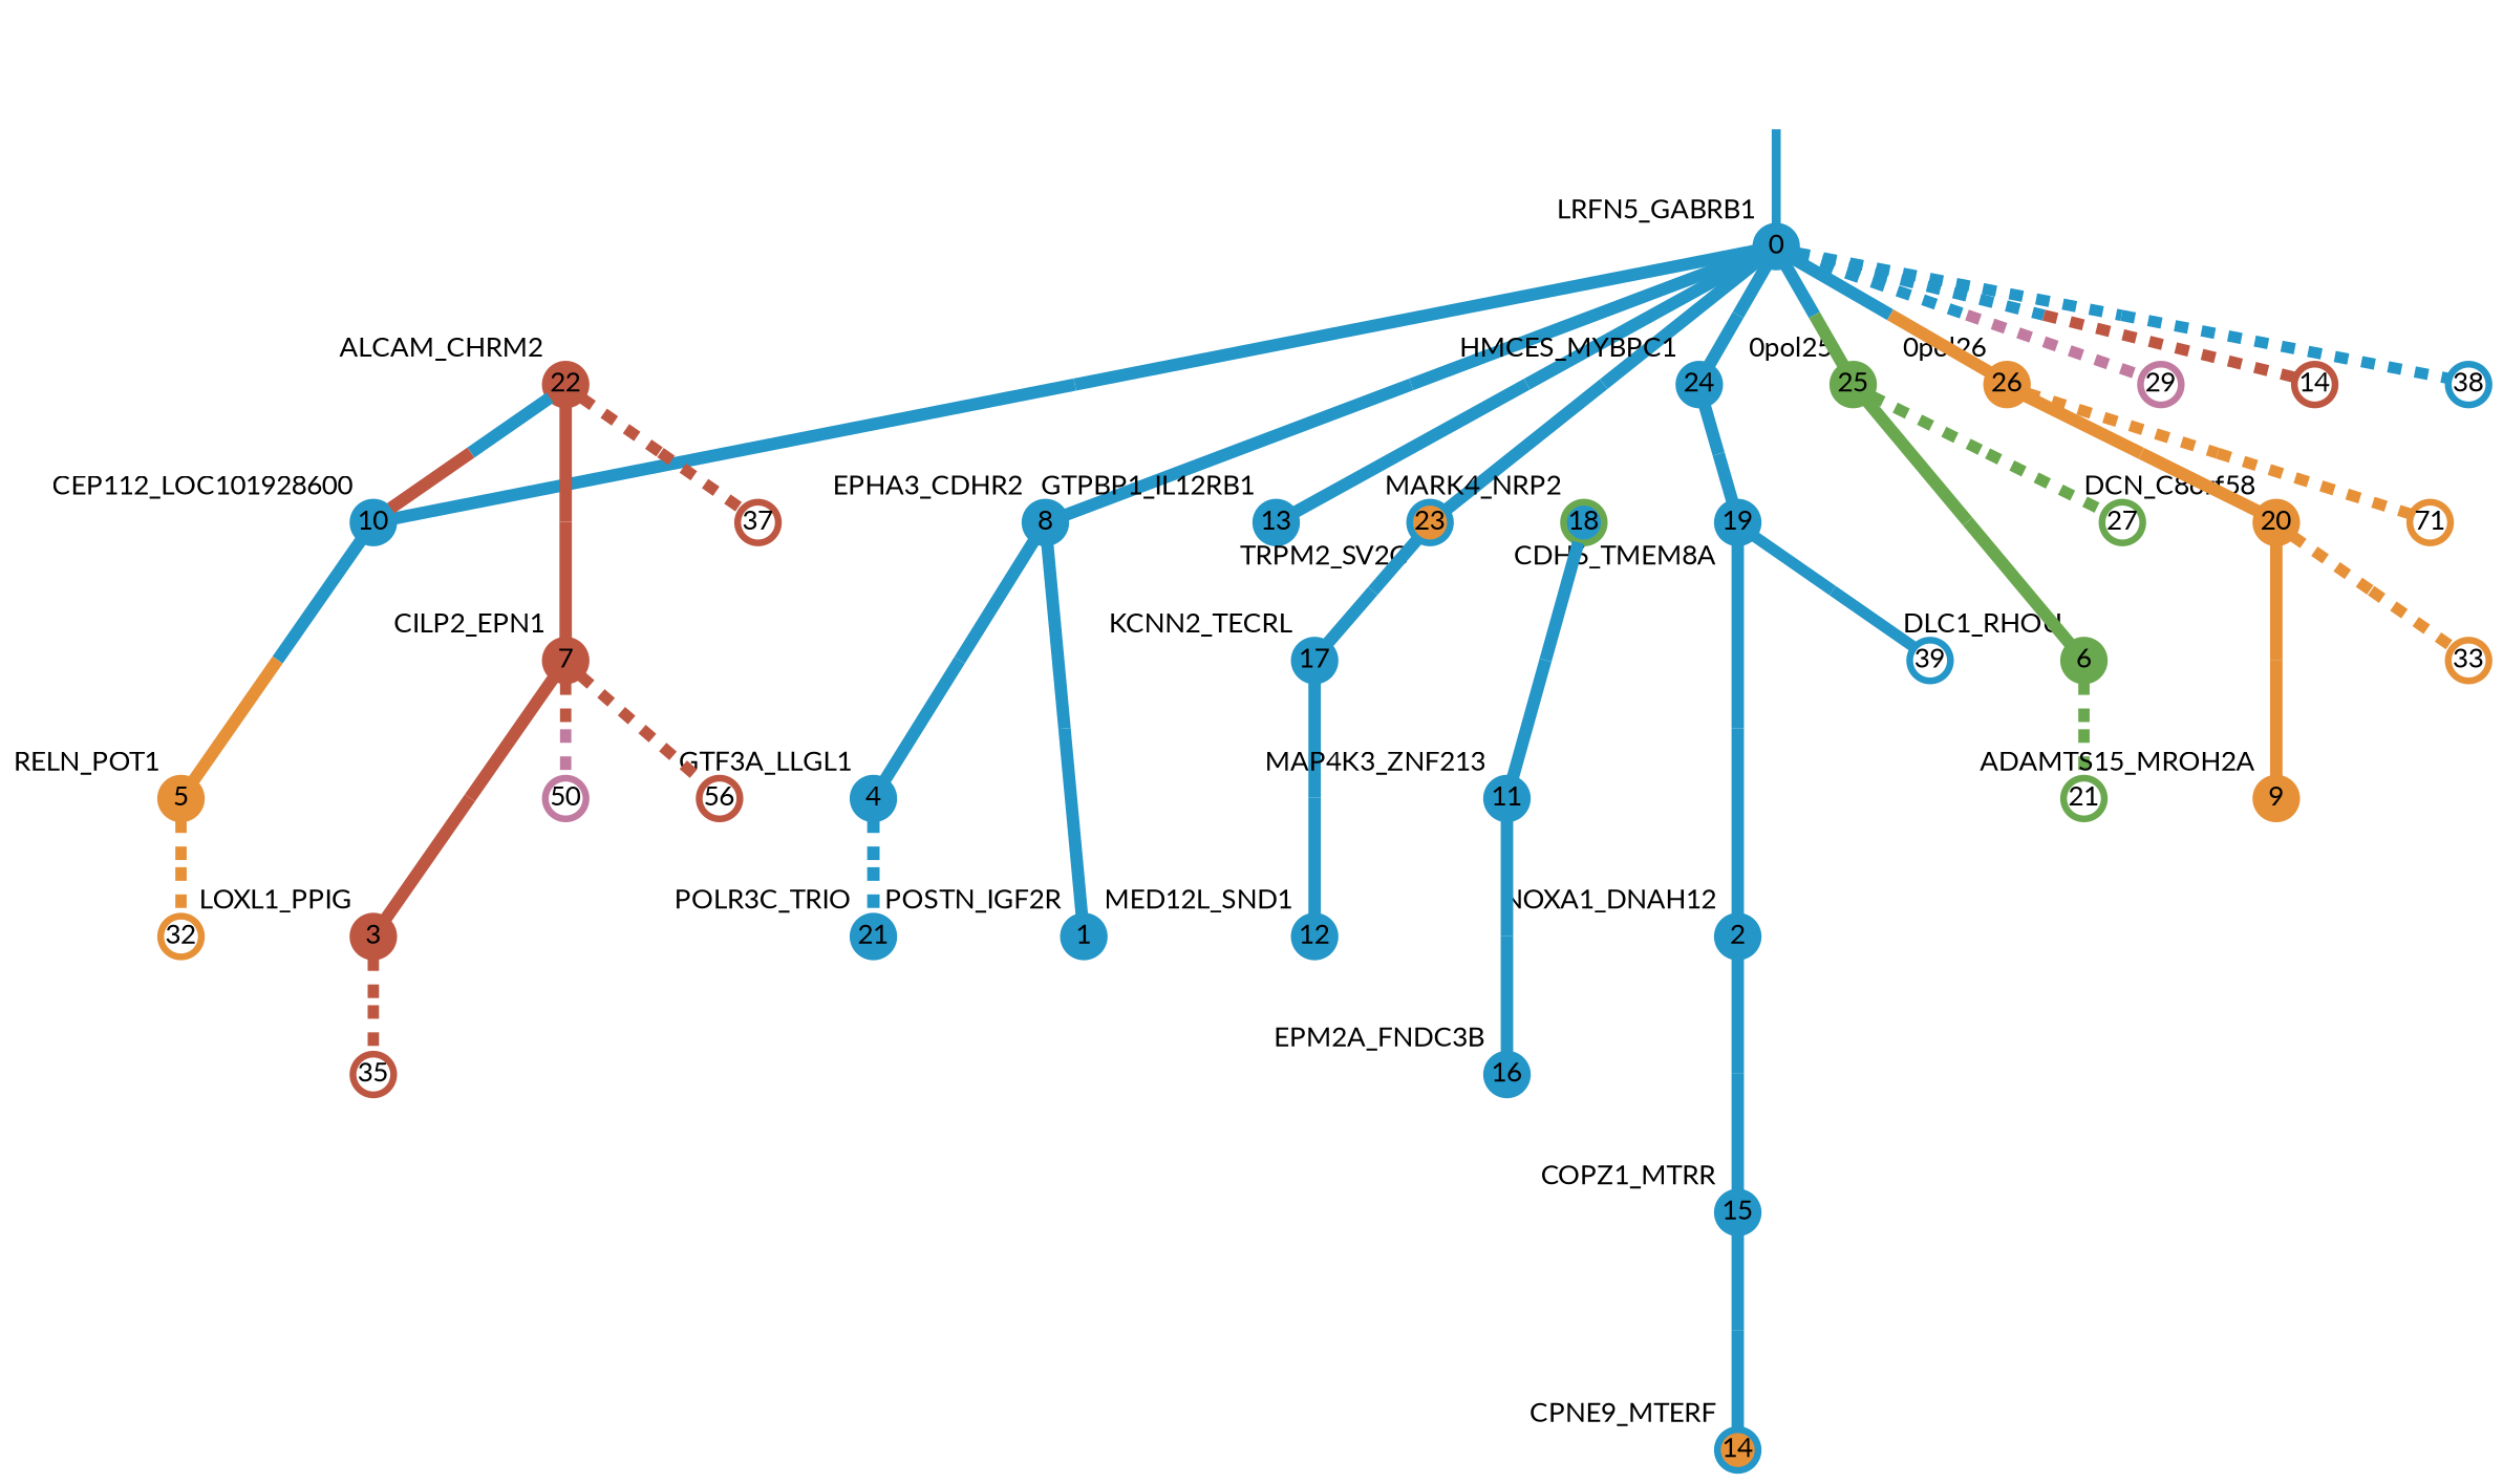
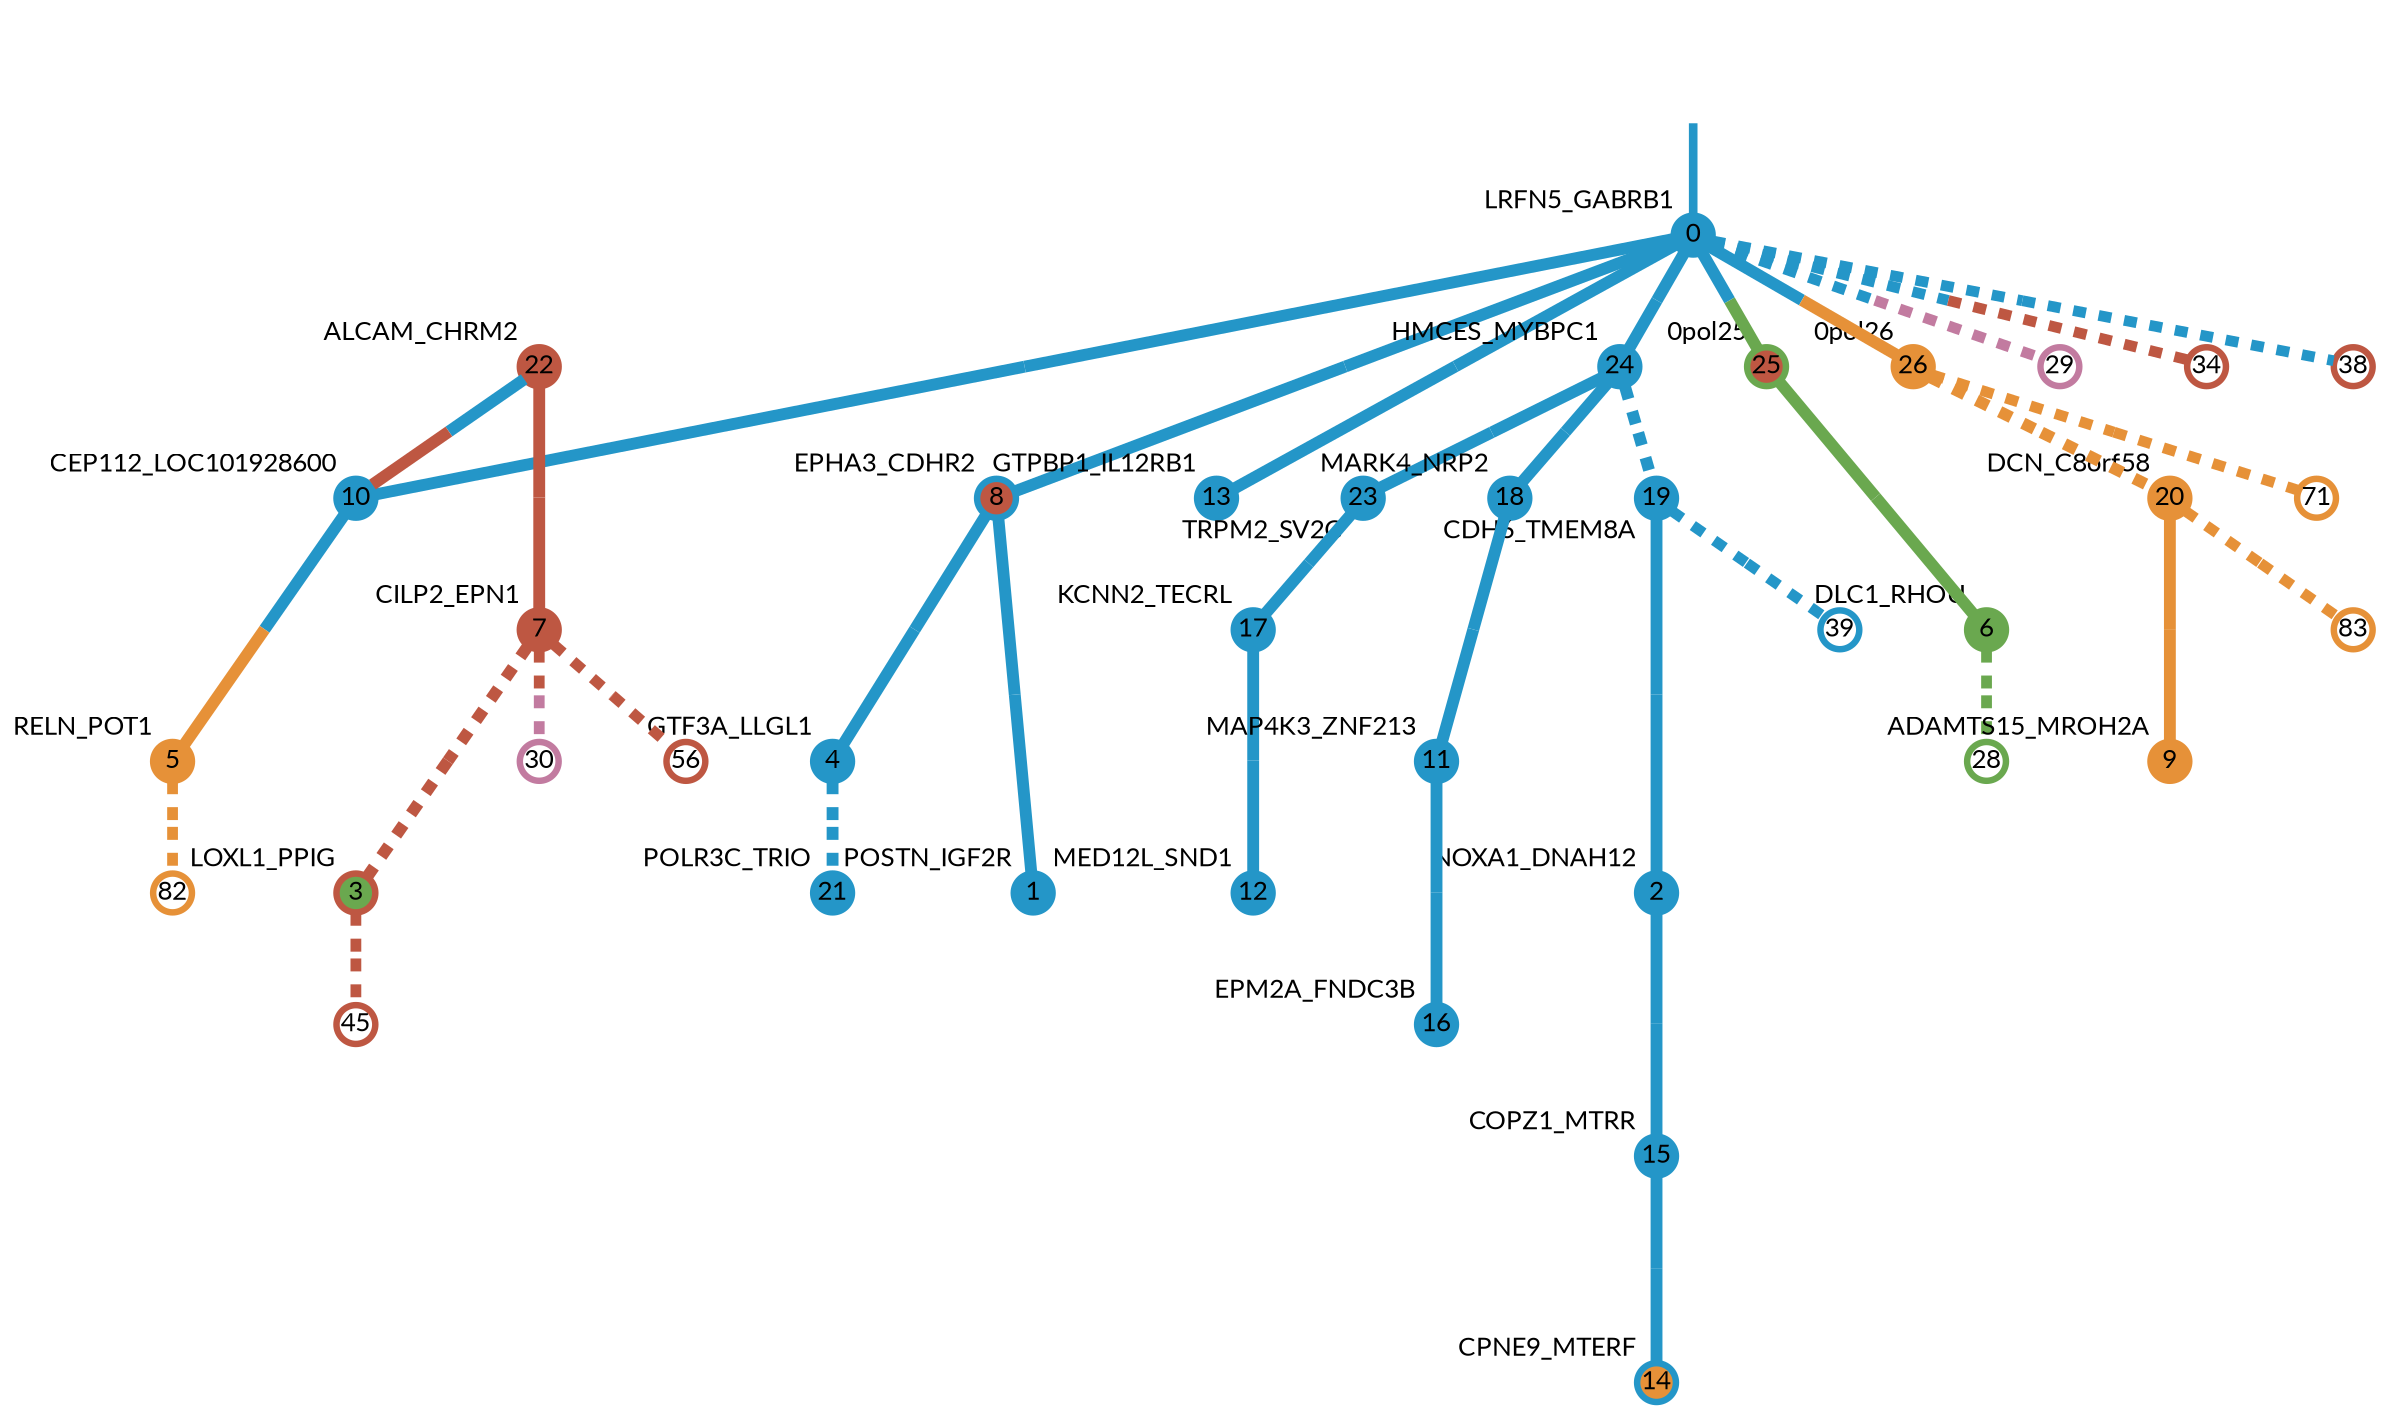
  strict digraph {
    forcelabels=true
    nodesep=0.7
    rankdir=TB
    ranksep=0.6
    splines=false
    node [color="#2496c8ff" fillcolor="#2496c8ff" fixedsize=true fontname=Lato fontsize="12pt" penwidth=3 shape=circle style=filled]
    edge [arrowsize=0 color="#2496c8ff;0.5:#2496c8ff" minlen=1.3571429252624512 penwidth=5.5 style=solid]
    0 [height=0.25 xlabel=LRFN5_GABRB1]
-   8 [height=0.25 xlabel=EPHA3_CDHR2]
+   8 [fillcolor="#be5742ff" height=0.25 xlabel=EPHA3_CDHR2]
    10 [height=0.25 xlabel=CEP112_LOC101928600]
    13 [height=0.25 xlabel=GTPBP1_IL12RB1]
-   23 [fillcolor="#e69138ff" height=0.25 xlabel=TRPM2_SV2C]
+   23 [height=0.25 xlabel=TRPM2_SV2C]
    24 [height=0.25 xlabel=HMCES_MYBPC1]
-   25 [color="#6aa84fff" fillcolor="#6aa84fff" height=0.25 xlabel="0pol25"]
+   25 [color="#6aa84fff" fillcolor="#be5742ff" height=0.25 xlabel="0pol25"]
    26 [color="#e69138ff" fillcolor="#e69138ff" height=0.25 xlabel="0pol26"]
    29 [color="#c27ba0ff" fillcolor="#c27ba0ff" height=0.25 style=solid]
-   34 [color="#be5742ff" fillcolor="#be5742ff" height=0.25 style=solid label=14]
-   38 [height=0.25 style=solid]
+   34 [color="#be5742ff" fillcolor="#be5742ff" height=0.25 style=solid]
+   38 [color="#be5742ff" height=0.25 style=solid]
    4 [height=0.25 xlabel=GTF3A_LLGL1]
    1 [height=0.25 xlabel=POSTN_IGF2R]
    5 [color="#e69138ff" fillcolor="#e69138ff" height=0.25 xlabel=RELN_POT1]
    17 [height=0.25 xlabel=KCNN2_TECRL]
-   18 [color="#6aa84fff" height=0.25 xlabel=MARK4_NRP2]
+   18 [height=0.25 xlabel=MARK4_NRP2]
    19 [height=0.25 xlabel=CDH6_TMEM8A]
    6 [color="#6aa84fff" fillcolor="#6aa84fff" height=0.25 xlabel=DLC1_RHOU]
-   27 [color="#6aa84fff" fillcolor="#6aa84fff" height=0.25 style=solid]
    20 [color="#e69138ff" fillcolor="#e69138ff" height=0.25 xlabel=DCN_C8orf58]
    n21 [color="#e69138ff" fillcolor="#e69138ff" height=0.25 label=71 style=solid]
    21 [height=0.25 xlabel=POLR3C_TRIO]
-   32 [color="#e69138ff" fillcolor="#e69138ff" height=0.25 style=solid]
+   32 [color="#e69138ff" fillcolor="#e69138ff" height=0.25 style=solid label=82]
    22 [color="#be5742ff" fillcolor="#be5742ff" height=0.25 xlabel=ALCAM_CHRM2]
    7 [color="#be5742ff" fillcolor="#be5742ff" height=0.25 xlabel=CILP2_EPN1]
-   37 [color="#be5742ff" fillcolor="#be5742ff" height=0.25 style=solid]
    12 [height=0.25 xlabel=MED12L_SND1]
    11 [height=0.25 xlabel=MAP4K3_ZNF213]
    2 [height=0.25 xlabel=NOXA1_DNAH12]
    39 [height=0.25 style=solid]
-   28 [color="#6aa84fff" fillcolor="#6aa84fff" height=0.25 style=solid label=21]
+   28 [color="#6aa84fff" fillcolor="#6aa84fff" height=0.25 style=solid]
    9 [color="#e69138ff" fillcolor="#e69138ff" height=0.25 xlabel=ADAMTS15_MROH2A]
-   33 [color="#e69138ff" fillcolor="#e69138ff" height=0.25 style=solid]
+   33 [color="#e69138ff" fillcolor="#e69138ff" height=0.25 style=solid label=83]
    15 [height=0.25 xlabel=COPZ1_MTRR]
    14 [fillcolor="#e69138ff" height=0.25 xlabel=CPNE9_MTERF]
-   3 [color="#be5742ff" fillcolor="#be5742ff" height=0.25 xlabel=LOXL1_PPIG]
-   35 [color="#be5742ff" fillcolor="#be5742ff" height=0.25 style=solid]
-   30 [color="#c27ba0ff" fillcolor="#c27ba0ff" height=0.25 style=solid label=50]
+   3 [color="#be5742ff" fillcolor="#6aa84fff" height=0.25 xlabel=LOXL1_PPIG]
+   35 [color="#be5742ff" fillcolor="#be5742ff" height=0.25 style=solid label=45]
+   30 [color="#c27ba0ff" fillcolor="#c27ba0ff" height=0.25 style=solid]
    n39 [color="#be5742ff" fillcolor="#be5742ff" height=0.25 label=56 style=solid]
    16 [height=0.25 xlabel=EPM2A_FNDC3B]
    normal [style=invis xlabel=LRFN5_GABRB1 color="" fillcolor="" fixedsize="" fontname="" fontsize="" shape=""]
    0 -> 8 [minlen=2.2857143878936768]
    0 -> 10 [minlen=2.142857074737549]
    0 -> 13 [minlen=2.0]
-   0 -> 23 [minlen=1.7142857313156128]
+   24 -> 23 [minlen=1.7142857313156128]
    0 -> 24 [minlen=1.7142857313156128]
    0 -> 25 [color="#2496c8ff;0.5:#6aa84fff"]
    0 -> 26 [color="#2496c8ff;0.5:#e69138ff"]
    0 -> 29 [color="#2496c8ff;0.5:#c27ba0ff" penwidth=5 style=dashed]
    0 -> 34 [color="#2496c8ff;0.5:#be5742ff" penwidth=5 style=dashed]
    0 -> 38 [penwidth=5 style=dashed]
    8 -> 4 [minlen=2.4285714626312256]
    8 -> 1 [minlen=3.0]
    10 -> 5 [color="#2496c8ff;0.5:#e69138ff" minlen=2.4285714626312256]
    23 -> 17 [minlen=1.8571428060531616]
-   24 -> 19 [minlen=1.8571428060531616]
+   24 -> 18 [minlen=1.8571428060531616]
+   24 -> 19 [minlen=1.8571428060531616 style=dashed]
    25 -> 6 [color="#6aa84fff;0.5:#6aa84fff" minlen=2.4285714626312256]
-   25 -> 27 [color="#6aa84fff;0.5:#6aa84fff" penwidth=5 style=dashed]
-   26 -> 20 [color="#e69138ff;0.5:#e69138ff" minlen=1.8571428060531616]
+   26 -> 20 [color="#e69138ff;0.5:#e69138ff" minlen=1.8571428060531616 style=dashed]
    26 -> n21 [color="#e69138ff;0.5:#e69138ff" penwidth=5 style=dashed]
    4 -> 21 [minlen=1.7142857313156128 style=dashed]
    5 -> 32 [color="#e69138ff;0.5:#e69138ff" penwidth=5 style=dashed]
    17 -> 12 [minlen=2.0]
    18 -> 11 [minlen=2.142857074737549]
    19 -> 2 [minlen=3.0]
-   19 -> 39 [penwidth=5]
+   19 -> 39 [penwidth=5 style=dashed]
    6 -> 28 [color="#6aa84fff;0.5:#6aa84fff" penwidth=5 style=dashed]
    20 -> 9 [color="#e69138ff;0.5:#e69138ff" minlen=2.2857143878936768]
    20 -> 33 [color="#e69138ff;0.5:#e69138ff" penwidth=5 style=dashed]
    22 -> 10 [color="#2496c8ff;0.5:#be5742ff" minlen=1.7142857313156128]
    22 -> 7 [color="#be5742ff;0.5:#be5742ff" minlen=2.2857143878936768]
-   22 -> 37 [color="#be5742ff;0.5:#be5742ff" penwidth=5 style=dashed]
-   7 -> 3 [color="#be5742ff;0.5:#be5742ff" minlen=2.857142925262451]
+   7 -> 3 [color="#be5742ff;0.5:#be5742ff" minlen=2.857142925262451 style=dashed]
    7 -> 30 [color="#be5742ff;0.5:#c27ba0ff" penwidth=5 style=dashed]
    7 -> n39 [color="#be5742ff;0.5:#be5742ff" penwidth=5 style=dashed]
    11 -> 16 [minlen=2.0]
    2 -> 15 [minlen=2.0]
    15 -> 14 [minlen=2.0]
    3 -> 35 [color="#be5742ff;0.5:#be5742ff" penwidth=5 style=dashed]
    normal -> 0 [color="#2496c8ff" penwidth=4 minlen=""]
  }
